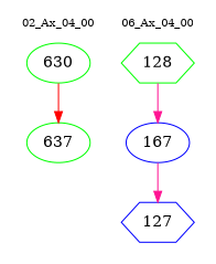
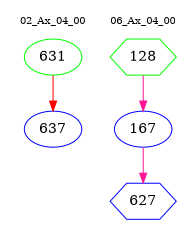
  digraph {
    node [color=blue shape=ellipse]
    edge [color=deeppink]
-   n1 [color=green label=630]
-   n2 [color=green label=637]
+   n1 [color=green label=631]
+   n2 [label=637]
    n3 [color=green label=128 shape=hexagon]
    n4 [label=167]
-   n5 [label=127 shape=hexagon]
+   n5 [label=627 shape=hexagon]
    subgraph cluster_1 {
      color=white
      fontsize=10
      label="02_Ax_04_00"
      n1
      n2
    }
    subgraph cluster_2 {
      color=white
      fontsize=10
      label="06_Ax_04_00"
      n3
      n4
      n5
    }
    n1 -> n2 [color=red]
    n3 -> n4
    n4 -> n5
  }
